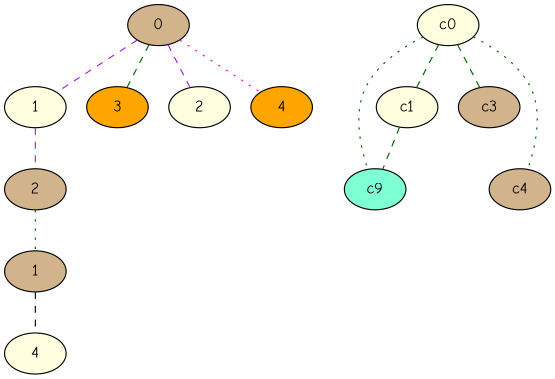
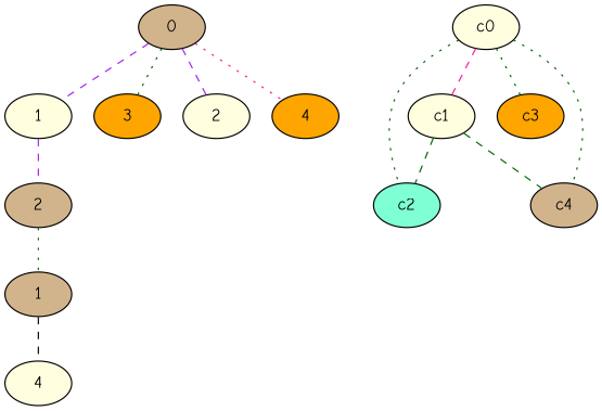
  graph {
    fontname="Comic Neue"
    node [fillcolor=lightyellow fontname="Comic Neue" style=filled]
    edge [color=darkgreen fontname="Comic Neue" style=dashed]
    n1 [fillcolor=tan label=0]
    n2 [label=1]
    n3 [fillcolor=orange label=3]
    n4 [label=2]
    n5 [fillcolor=orange label=4]
    n6 [fillcolor=tan label=2]
    n7 [fillcolor=tan label=1]
    n8 [label=4]
    c0
    c1
-   c2 [fillcolor=aquamarine label=c9]
-   c3 [fillcolor=tan]
+   c2 [fillcolor=aquamarine]
+   c3 [fillcolor=orange]
    c4 [fillcolor=tan]
    n1 -- n2 [color=purple]
-   n1 -- n3
+   n1 -- n3 [style=dotted]
    n1 -- n4 [color=purple]
    n1 -- n5 [color=deeppink style=dotted]
    n2 -- n6 [color=purple]
    n6 -- n7 [style=dotted]
    n7 -- n8 [color=black]
-   c0 -- c1
+   c0 -- c1 [color=deeppink]
    c0 -- c2 [style=dotted]
-   c0 -- c3
+   c0 -- c3 [style=dotted]
    c0 -- c4 [style=dotted]
    c1 -- c2
+   c1 -- c4
  }
